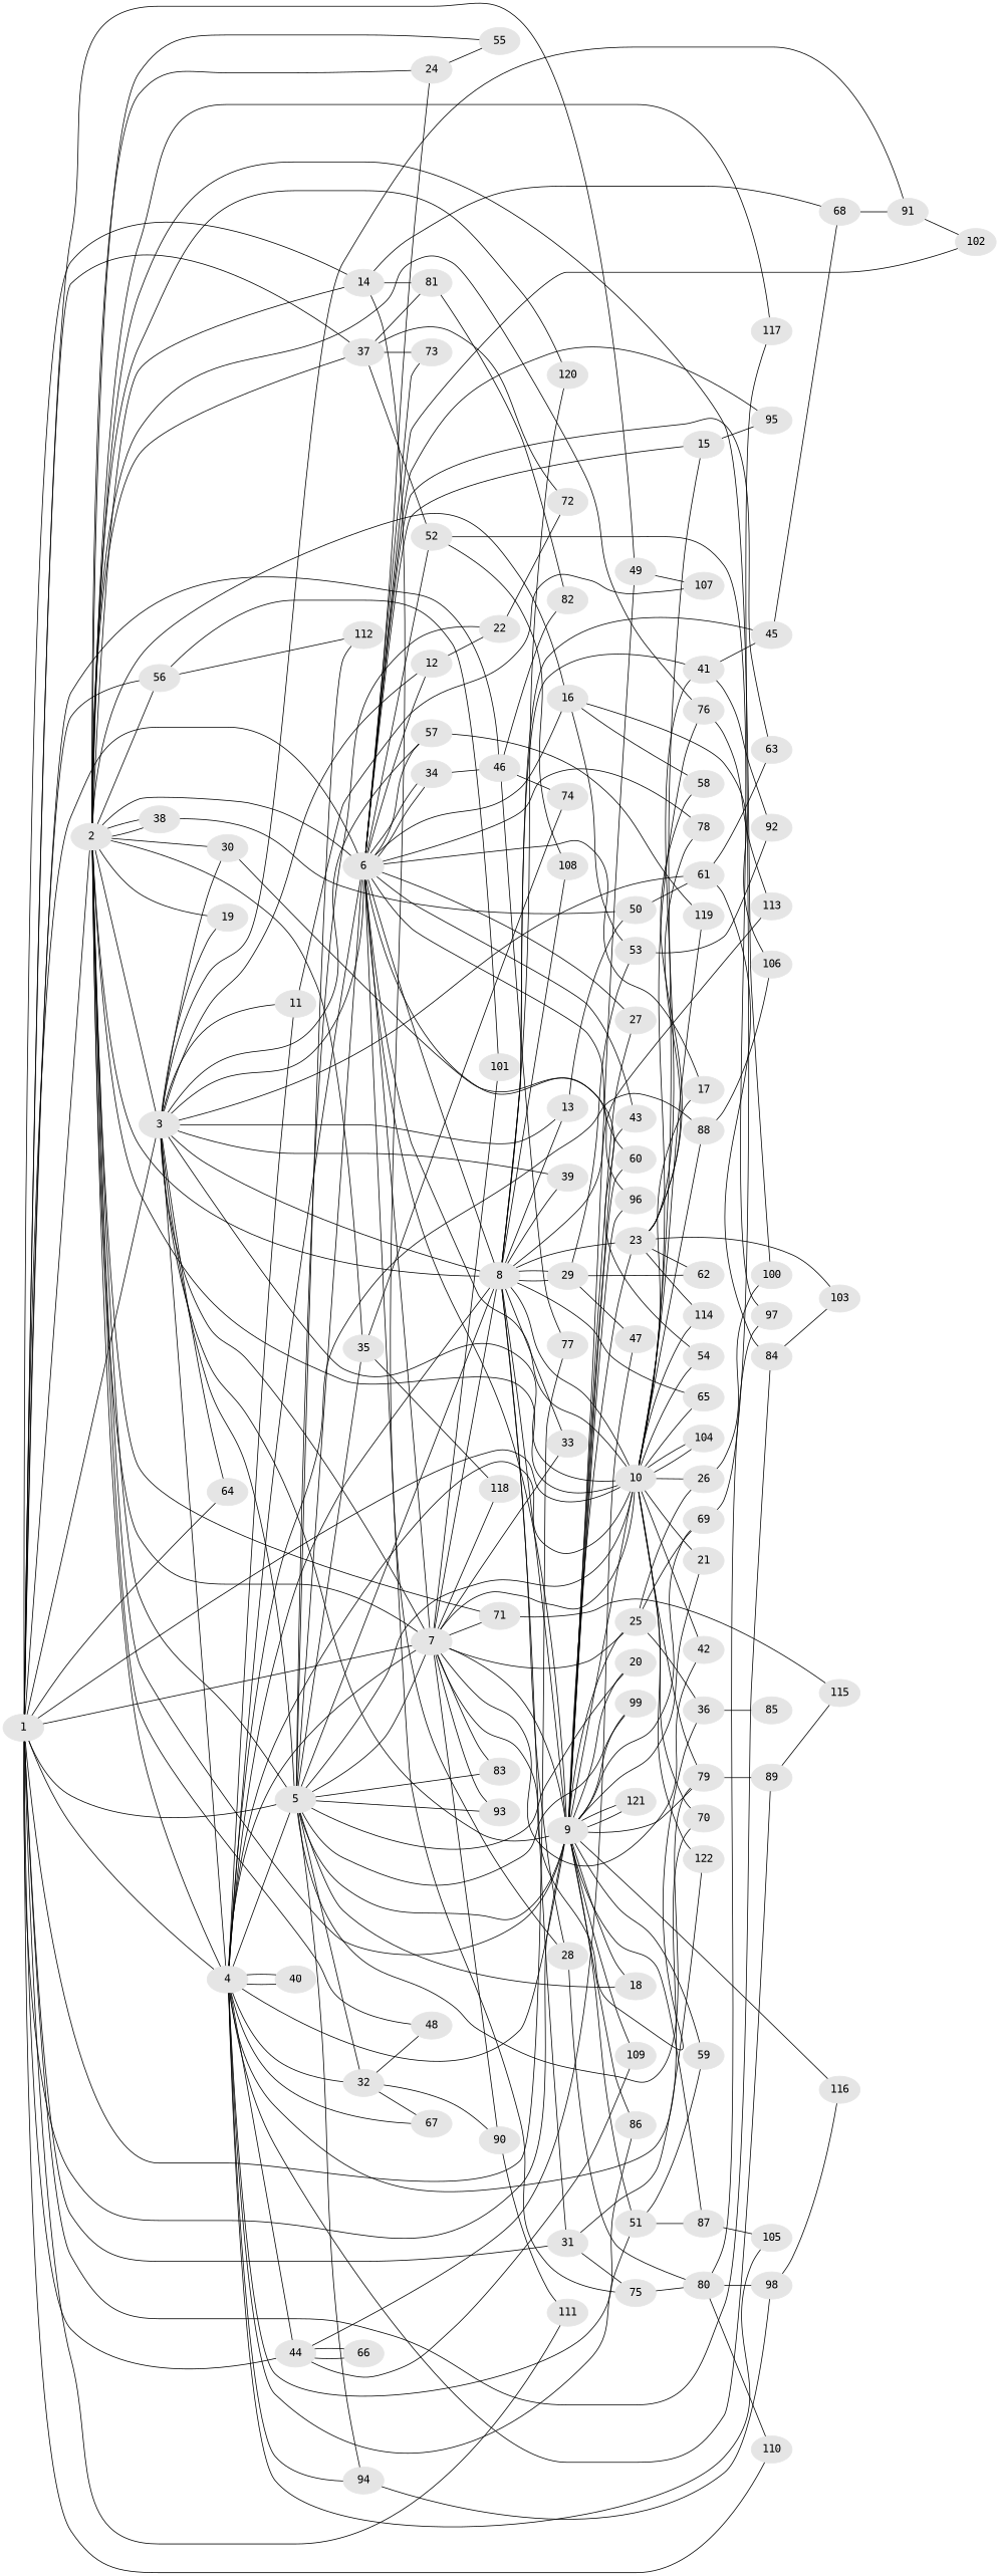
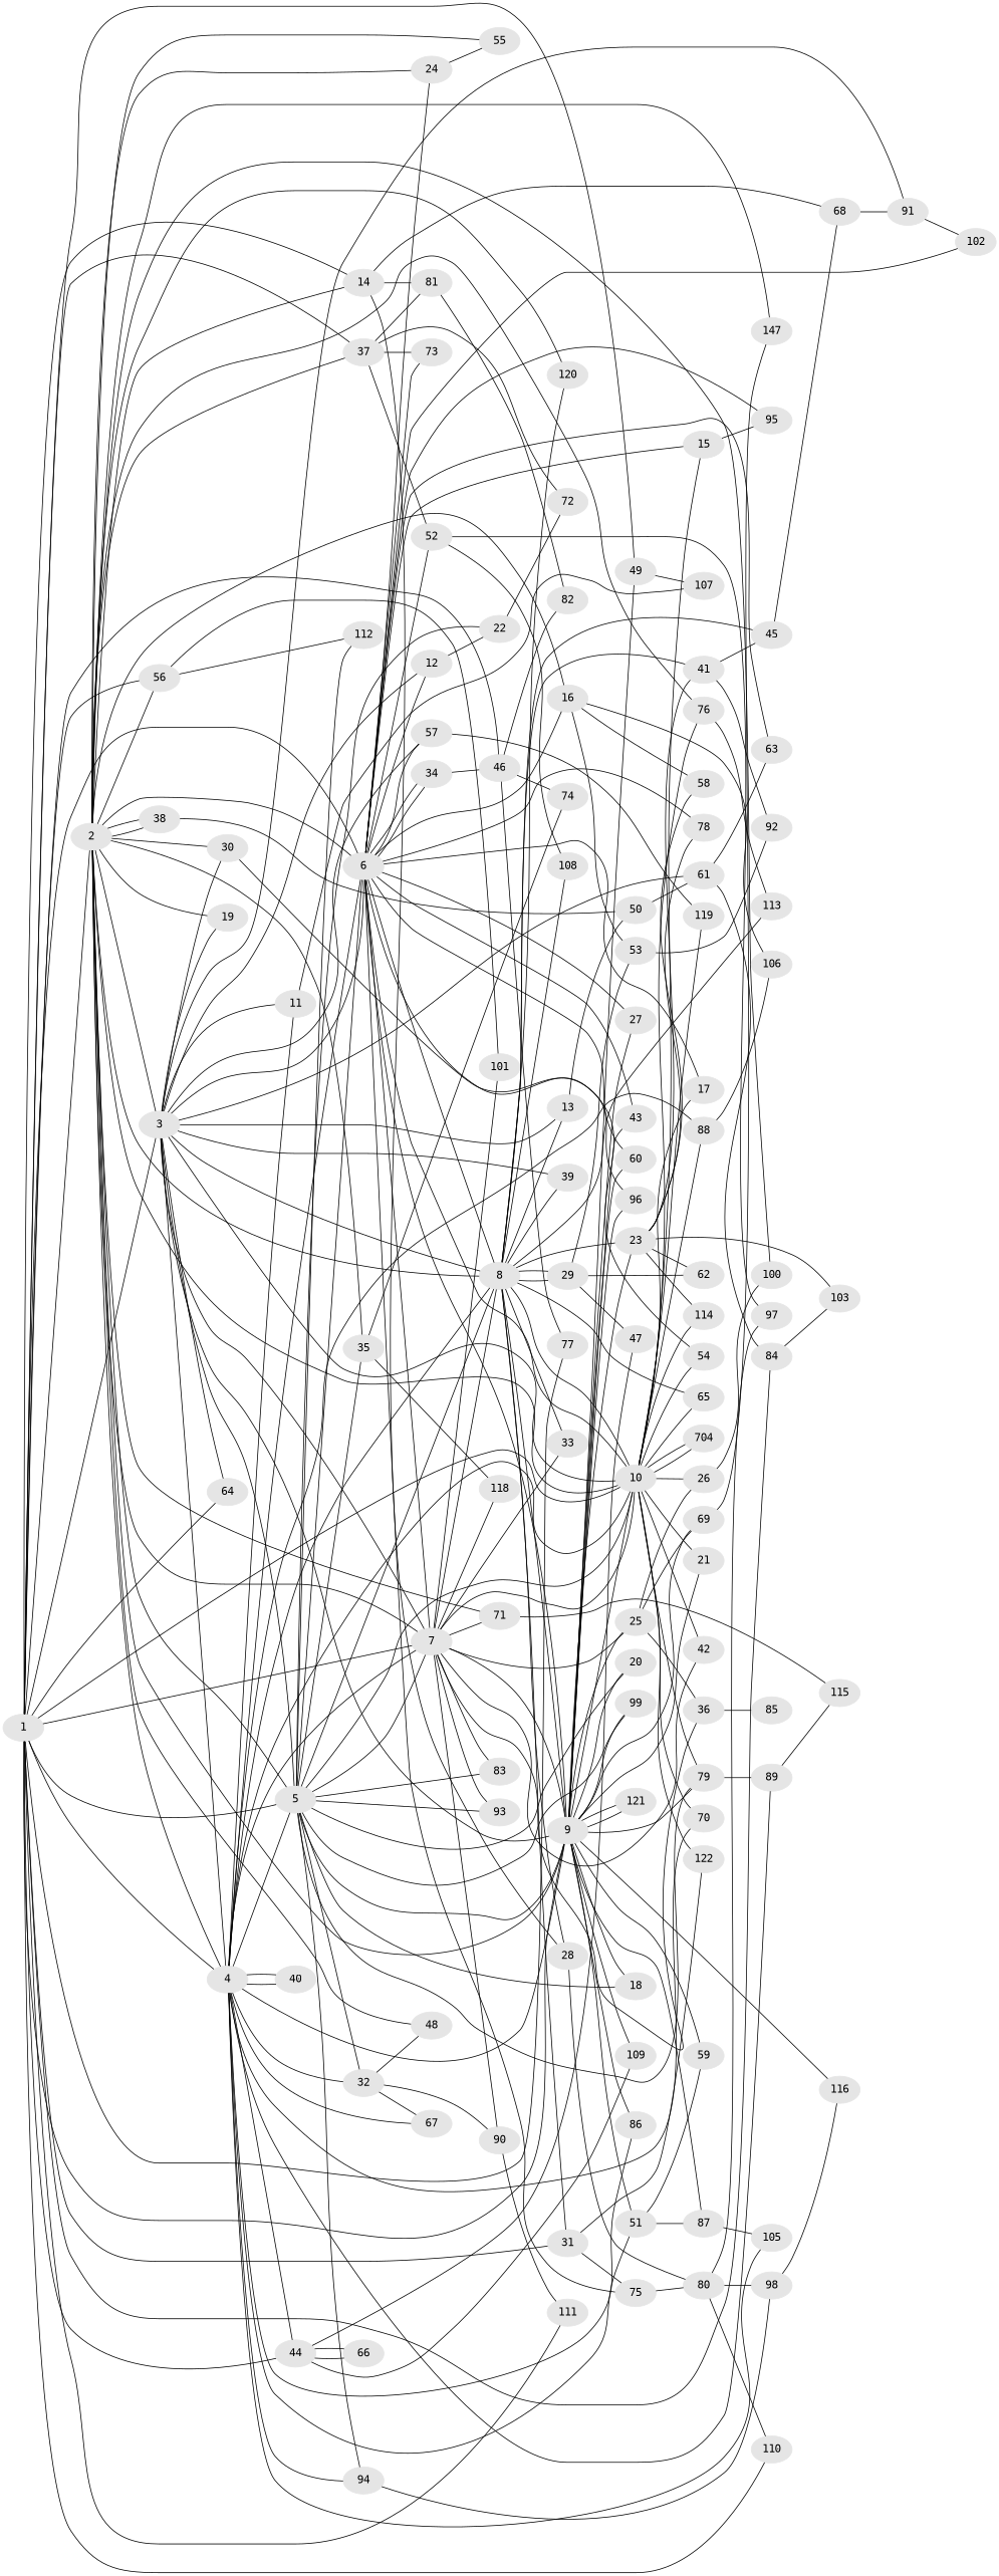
  graph {
    fontname="DejaVu Sans Mono"
    rankdir=LR
    node [color=gray90 fontname="DejaVu Sans Mono" style=filled]
    edge [fontname="DejaVu Sans Mono"]
    1
    2
    3
    4
    5
    6
    7
    9
    10
    14
    31
    37
    44
    46
    49
    56
    64
    77
    84
    110
    111
    8
    16
    19
    24
    30
    35
    38
    48
    55
    71
    76
    100
-   117
+   117 [label=147]
    120
    11
    12
    13
    39
    57
    61
    91
    32
    40
    51
    67
    70
    86
    88
    89
    94
    105
    18
    20
    22
    79
    83
    93
    99
    112
    15
    17
    27
    34
    43
    52
    54
    60
    63
    73
    75
    78
    95
    102
    25
    33
    36
    42
    90
    101
    118
    23
    28
    29
    41
    45
    65
    108
    113
    21
    59
    69
    87
    96
    109
    116
    121
    26
-   104
+   104 [label=704]
    114
    119
    122
    68
    81
    72
    47
    66
    74
    82
    107
    103
    53
    58
    106
    50
    115
    98
    97
    80
    85
    62
    92
    1 -- 2
    1 -- 3
    1 -- 4
    1 -- 5
    1 -- 6
    1 -- 7
    1 -- 9
    1 -- 10
    1 -- 14
    1 -- 31
    1 -- 37
    1 -- 44
    1 -- 46
    1 -- 49
    1 -- 56
    1 -- 64
    1 -- 77
    1 -- 84
    1 -- 110
    1 -- 111
    2 -- 3
    2 -- 4
    2 -- 5
    2 -- 6
    2 -- 7
    2 -- 9
    2 -- 10
    2 -- 14
    2 -- 37
    2 -- 56
    2 -- 8
    2 -- 16
    2 -- 19
    2 -- 24
    2 -- 30
    2 -- 35
    2 -- 38
    2 -- 38
    2 -- 48
    2 -- 55
    2 -- 71
    2 -- 76
    2 -- 100
    2 -- 117
    2 -- 120
    3 -- 4
    3 -- 5
    3 -- 6
    3 -- 7
    3 -- 9
    3 -- 10
    3 -- 64
    3 -- 8
    3 -- 19
    3 -- 30
    3 -- 11
    3 -- 12
    3 -- 13
    3 -- 39
    3 -- 57
    3 -- 61
    3 -- 91
    4 -- 5
    4 -- 6
    4 -- 7
    4 -- 9
    4 -- 10
    4 -- 44
    4 -- 8
    4 -- 11
    4 -- 32
    4 -- 40
    4 -- 40
    4 -- 51
    4 -- 67
    4 -- 70
    4 -- 86
    4 -- 88
    4 -- 89
    4 -- 94
    4 -- 105
    5 -- 6
    5 -- 7
    5 -- 9
    5 -- 10
    5 -- 8
    5 -- 35
    5 -- 32
    5 -- 94
    5 -- 18
    5 -- 20
    5 -- 22
    5 -- 79
    5 -- 83
    5 -- 93
    5 -- 99
    5 -- 112
    6 -- 7
    6 -- 9
    6 -- 10
    6 -- 8
    6 -- 16
    6 -- 24
    6 -- 12
    6 -- 57
    6 -- 15
    6 -- 17
    6 -- 27
    6 -- 34
    6 -- 34
    6 -- 43
    6 -- 52
    6 -- 54
    6 -- 60
    6 -- 63
    6 -- 73
    6 -- 75
    6 -- 78
    6 -- 95
    6 -- 102
    7 -- 9
    7 -- 10
    7 -- 8
    7 -- 71
    7 -- 83
    7 -- 93
    7 -- 25
    7 -- 33
    7 -- 36
    7 -- 42
    7 -- 90
    7 -- 101
    7 -- 118
    9 -- 10
    9 -- 49
    9 -- 51
    9 -- 86
    9 -- 18
    9 -- 20
    9 -- 79
    9 -- 99
    9 -- 27
    9 -- 43
    9 -- 60
    9 -- 25
    9 -- 23
    9 -- 21
    9 -- 59
    9 -- 69
    9 -- 87
    9 -- 96
    9 -- 109
    9 -- 116
    9 -- 121
    9 -- 121
    10 -- 76
    10 -- 70
    10 -- 88
    10 -- 79
    10 -- 15
    10 -- 17
    10 -- 54
    10 -- 42
    10 -- 65
    10 -- 21
    10 -- 26
    10 -- 104
    10 -- 104
    10 -- 114
    10 -- 119
    10 -- 122
    14 -- 28
    14 -- 68
    14 -- 81
    31 -- 75
    31 -- 122
    37 -- 52
    37 -- 73
    37 -- 81
    37 -- 72
    44 -- 109
    44 -- 47
    44 -- 66
    44 -- 66
    46 -- 77
    46 -- 74
    46 -- 82
    49 -- 107
    56 -- 112
    56 -- 101
    84 -- 103
    8 -- 9
    8 -- 10
    8 -- 31
    8 -- 120
    8 -- 13
    8 -- 39
    8 -- 33
    8 -- 23
    8 -- 28
    8 -- 29
    8 -- 29
    8 -- 41
    8 -- 45
    8 -- 65
    8 -- 108
    8 -- 113
    16 -- 53
    16 -- 58
    16 -- 106
    24 -- 55
    30 -- 96
    35 -- 118
    35 -- 74
    38 -- 50
    71 -- 115
    76 -- 113
    11 -- 107
    12 -- 22
    13 -- 50
    57 -- 119
    61 -- 84
    61 -- 63
    91 -- 102
    32 -- 48
    32 -- 67
    32 -- 90
    51 -- 59
    51 -- 87
    88 -- 106
    89 -- 115
    94 -- 98
    22 -- 72
    79 -- 89
    15 -- 95
    34 -- 46
    52 -- 108
    52 -- 97
    75 -- 80
    25 -- 36
    25 -- 69
    25 -- 26
    36 -- 85
    90 -- 111
    23 -- 78
    23 -- 41
    23 -- 114
    23 -- 103
    23 -- 58
    23 -- 62
    28 -- 80
    29 -- 47
    29 -- 53
    29 -- 62
    41 -- 45
    41 -- 92
    45 -- 68
    69 -- 117
    87 -- 105
    26 -- 100
    68 -- 91
    81 -- 82
    53 -- 92
    50 -- 61
    98 -- 116
    80 -- 110
    80 -- 98
    80 -- 97
  }
